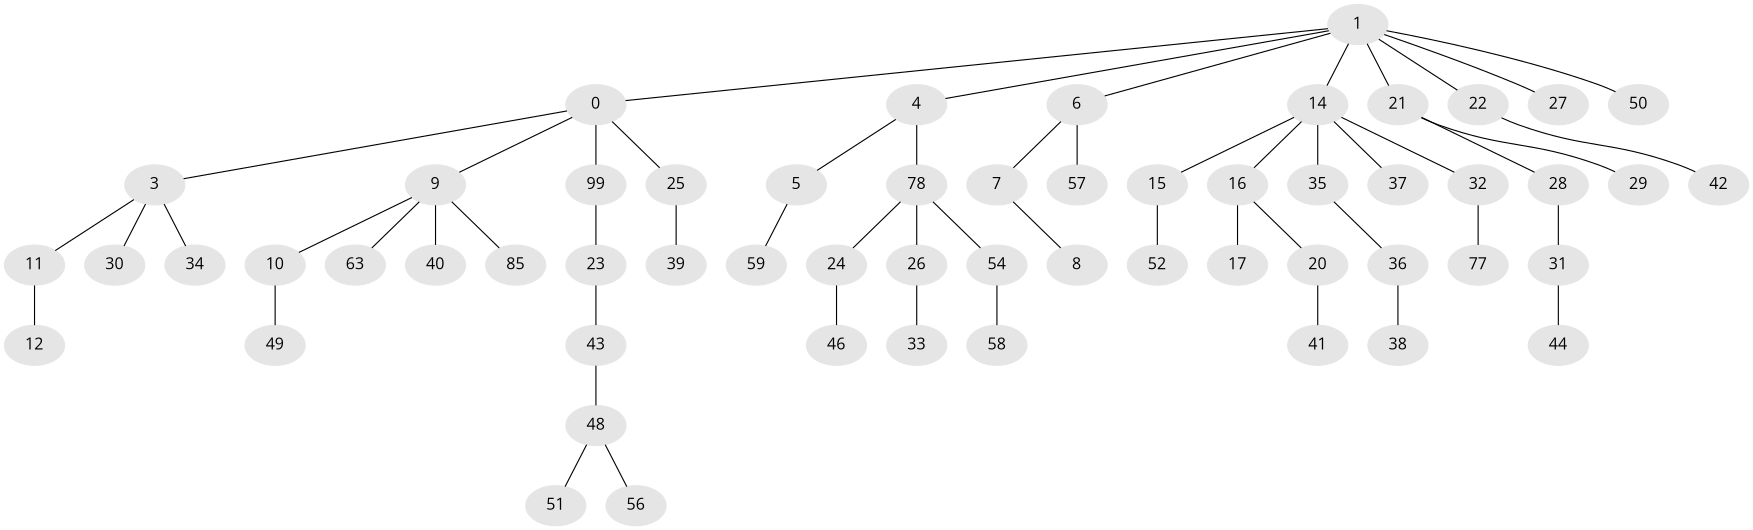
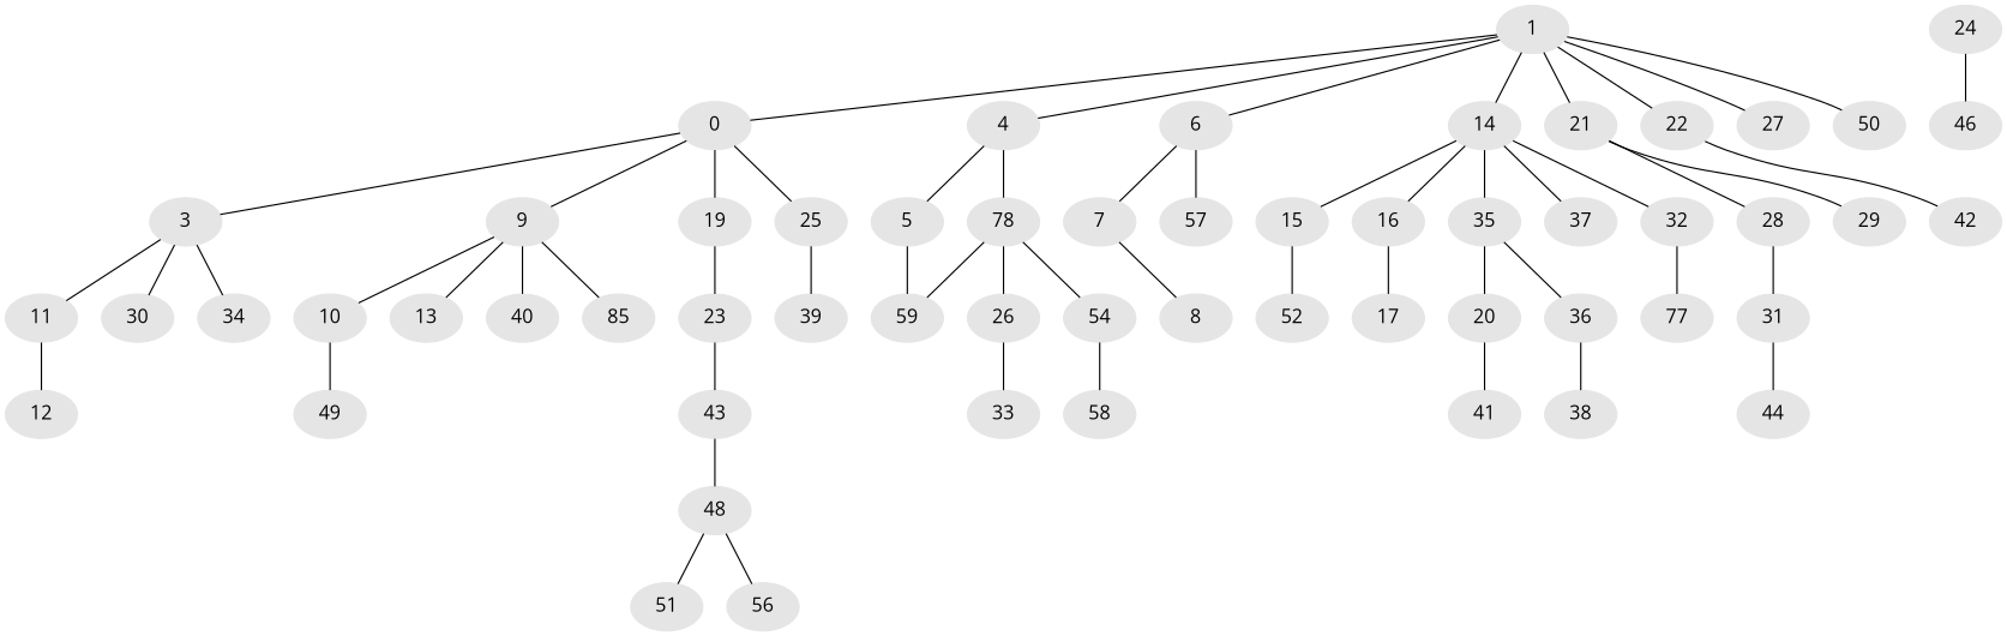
  graph {
    fontname="Open Sans"
    node [color=gray90 fontname="Open Sans" style=filled]
    edge [fontname="Open Sans"]
    n1 [label=0]
    1
    4
    6
    14
    21
    22
    27
    50
    3
    9
-   19 [label=99]
+   19
    25
    5
    n15 [label=78]
    7
    57
    15
    16
    35
    37
    32
    28
    29
    42
    11
    30
    34
    10
-   13 [label=63]
+   13
    40
    n32 [label=85]
    23
    39
    12
    n36 [label=59]
    24
    26
    54
    8
    49
    52
    17
    20
    36
    41
    n47 [label=77]
    46
    33
    58
    43
    31
    48
    44
    38
    51
    56
    n1 -- 3
    n1 -- 9
    n1 -- 19
    n1 -- 25
    1 -- n1
    1 -- 4
    1 -- 6
    1 -- 14
    1 -- 21
    1 -- 22
    1 -- 27
    1 -- 50
    4 -- 5
    4 -- n15
    6 -- 7
    6 -- 57
    14 -- 15
    14 -- 16
    14 -- 35
    14 -- 37
    14 -- 32
    21 -- 28
    21 -- 29
    22 -- 42
    3 -- 11
    3 -- 30
    3 -- 34
    9 -- 10
    9 -- 13
    9 -- 40
    9 -- n32
    19 -- 23
    25 -- 39
    5 -- n36
-   n15 -- 24
+   n15 -- n36
    n15 -- 26
    n15 -- 54
    7 -- 8
    15 -- 52
    16 -- 17
-   16 -- 20
+   35 -- 20
    35 -- 36
    32 -- n47
    28 -- 31
    11 -- 12
    10 -- 49
    23 -- 43
    24 -- 46
    26 -- 33
    54 -- 58
    20 -- 41
    36 -- 38
    43 -- 48
    31 -- 44
    48 -- 51
    48 -- 56
  }
